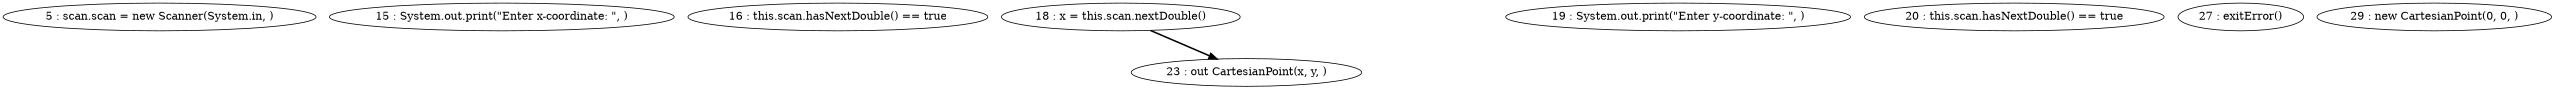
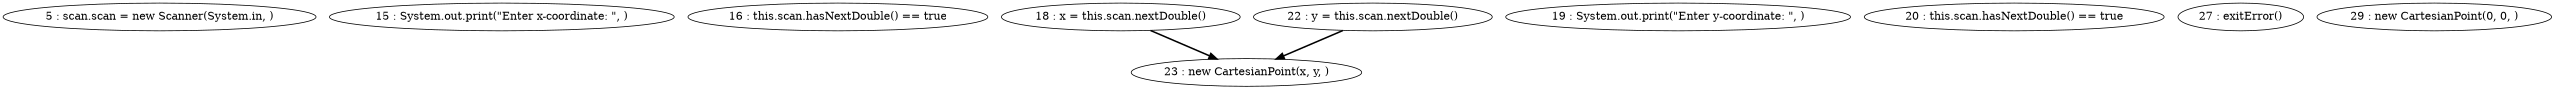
  digraph {
    edge [style=bold]
    n1 [label="5 : scan.scan = new Scanner(System.in, )"]
    "15 : System.out.print(\"Enter x-coordinate: \", )"
    "16 : this.scan.hasNextDouble() == true"
    "18 : x = this.scan.nextDouble()"
-   "23 : new CartesianPoint(x, y, )" [label="23 : out CartesianPoint(x, y, )"]
+   "23 : new CartesianPoint(x, y, )"
    "19 : System.out.print(\"Enter y-coordinate: \", )"
    "20 : this.scan.hasNextDouble() == true"
+   "22 : y = this.scan.nextDouble()"
    "27 : exitError()"
    "29 : new CartesianPoint(0, 0, )"
    "18 : x = this.scan.nextDouble()" -> "23 : new CartesianPoint(x, y, )"
+   "22 : y = this.scan.nextDouble()" -> "23 : new CartesianPoint(x, y, )"
  }
